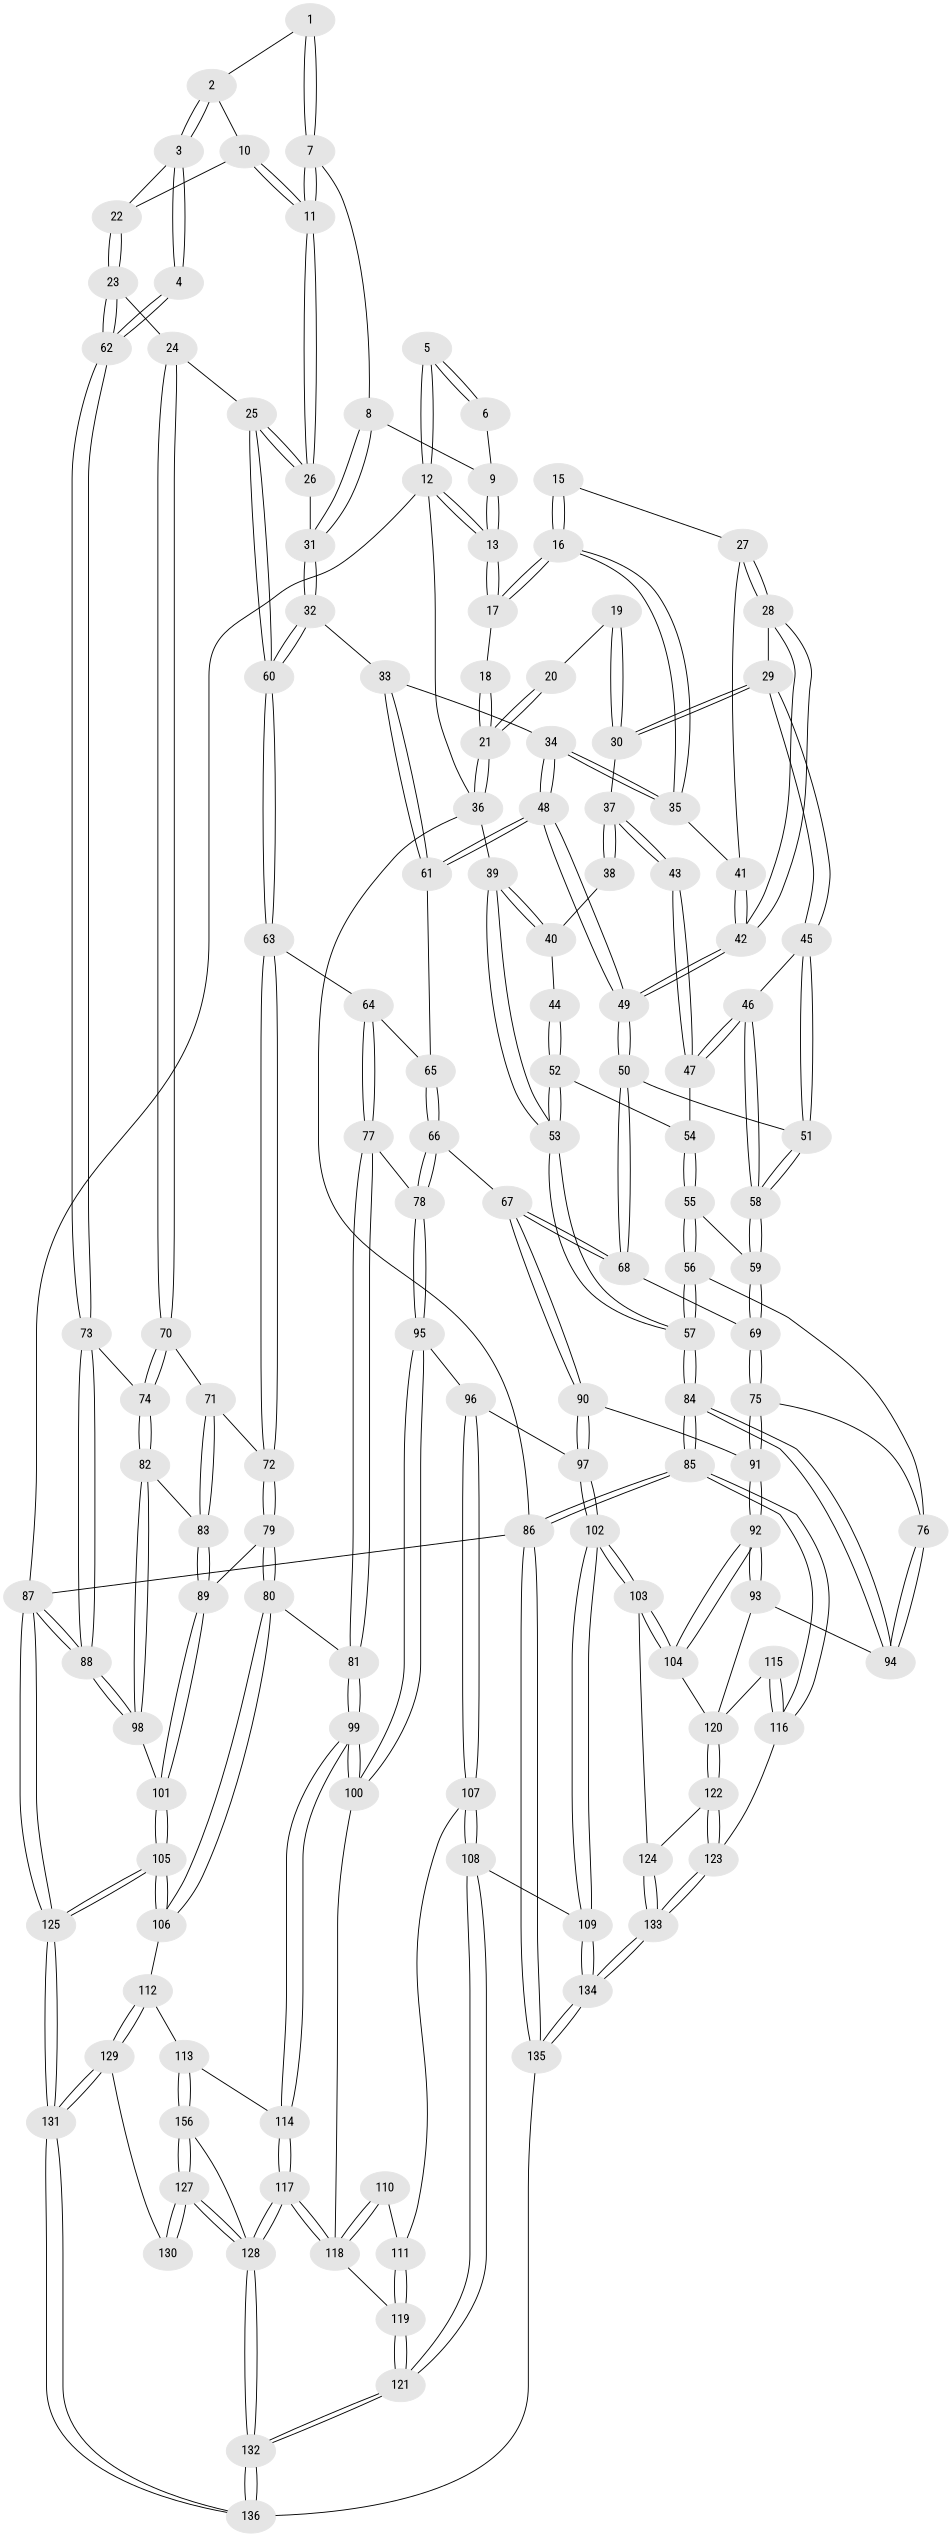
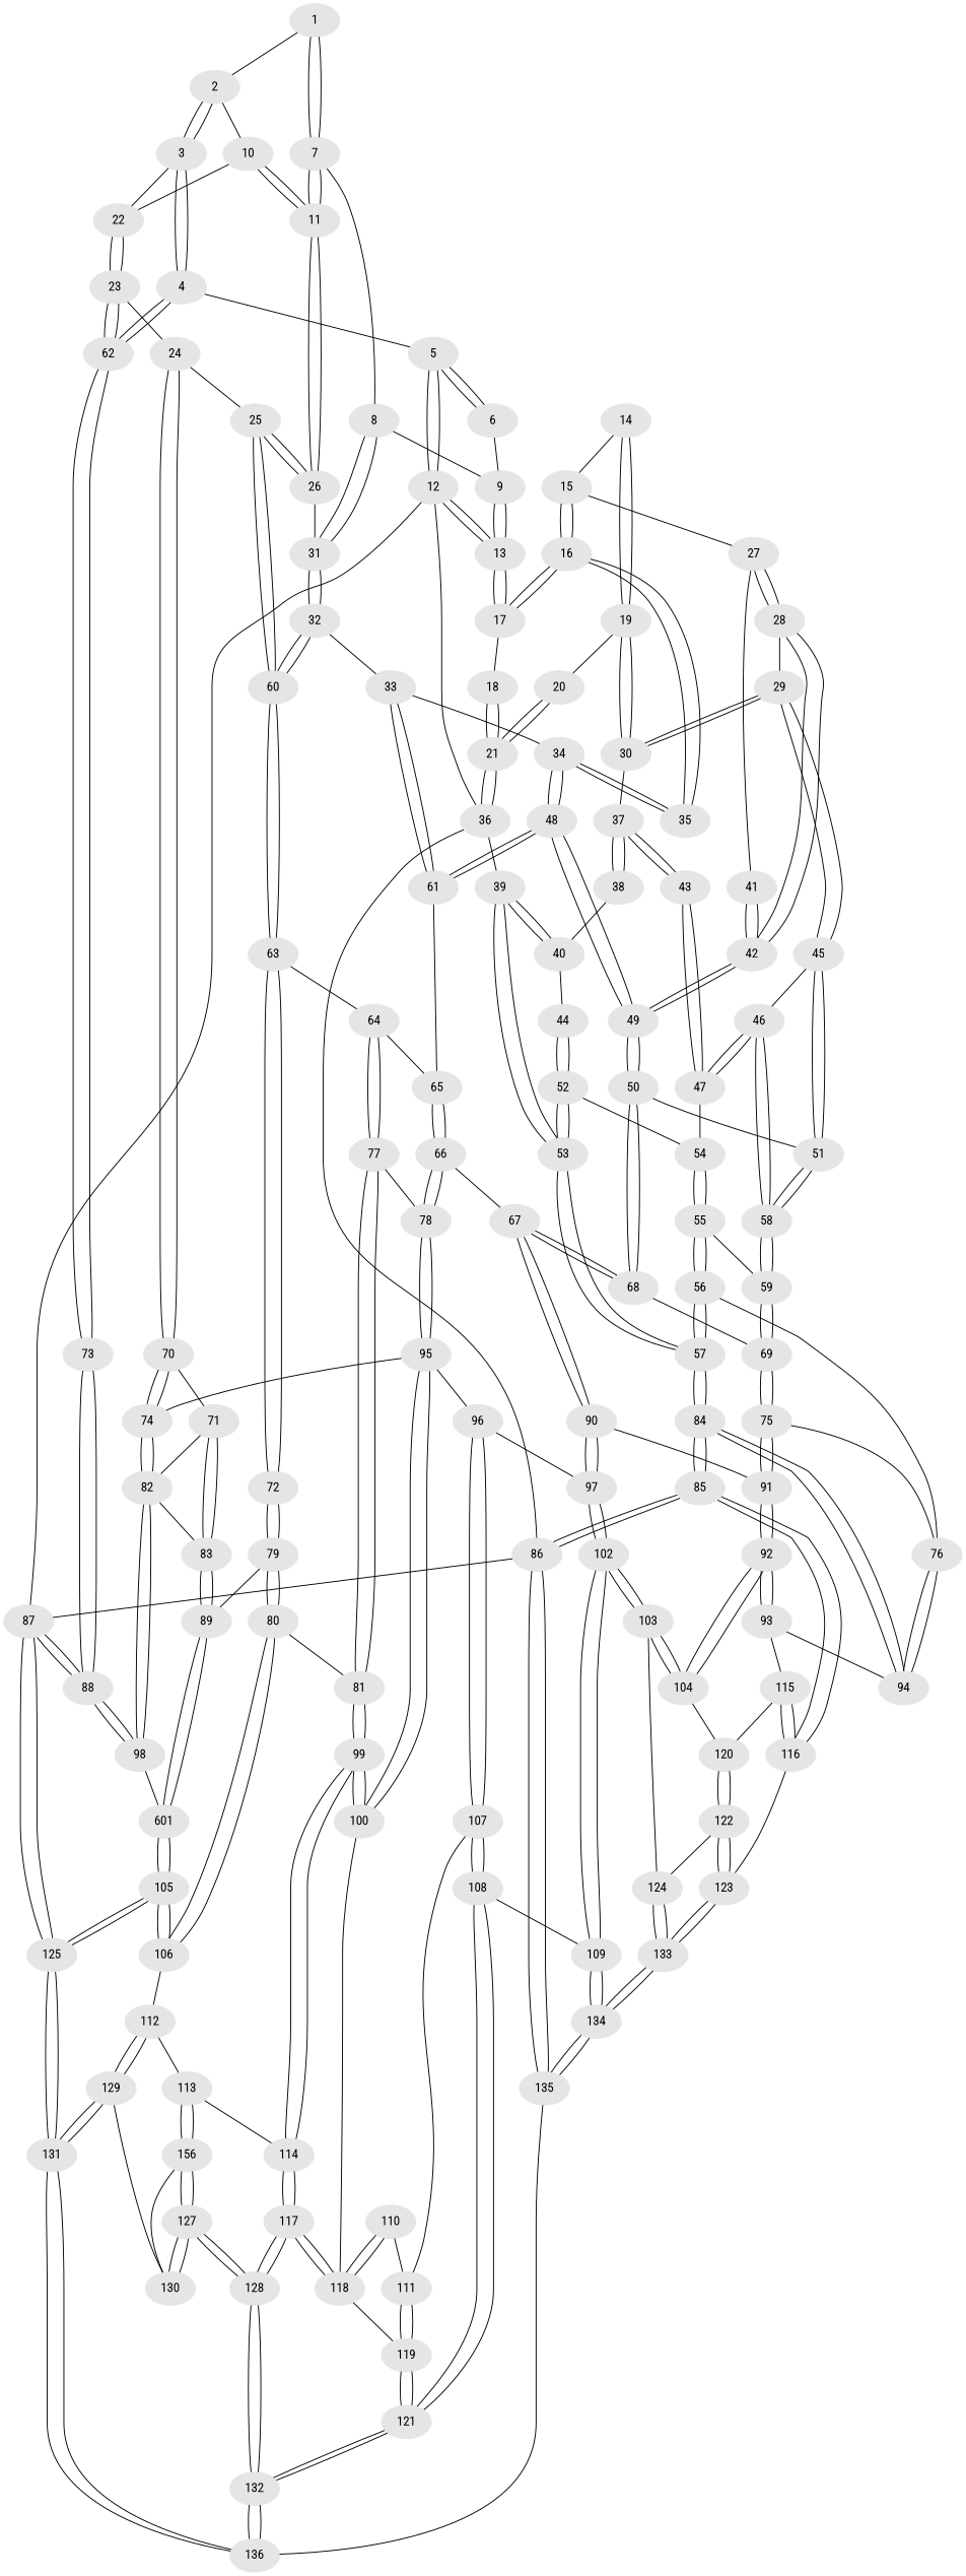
  graph {
    fontname="Roboto Condensed"
    node [color=gray90 fontname="Roboto Condensed" style=filled]
    edge [fontname="Roboto Condensed"]
    1
    2
    7
    3
    10
    8
    11
    4
    22
    5
    62
    23
    6
    12
    73
    9
    13
    36
    87
    31
    26
    32
    17
    39
    86
    88
    125
    18
+   14
    15
    19
    16
    27
    20
    30
    35
    28
    41
    21
    37
    38
    40
    24
    25
    70
    60
    71
    74
    63
    29
    42
    45
    49
    46
    51
    43
    33
    34
    61
    48
    65
    53
    135
    47
    44
    57
    52
    50
    54
    58
    59
    55
    68
    69
    84
    56
    76
    94
    85
    75
    64
    72
    66
    77
    79
    78
    81
    67
    90
    95
    91
    97
    83
    82
    89
    80
    98
    92
    99
    96
    100
    106
-   101
+   101 [label=601]
    112
    114
    116
    123
    136
    131
    105
    102
    93
    104
    115
    120
    107
    118
    108
    111
    103
    109
    117
    110
    124
    134
    133
    122
    113
    129
    121
    119
    132
    n133 [label=156]
    130
    127
    128
    1 -- 2
    1 -- 7
    1 -- 7
    2 -- 3
    2 -- 3
    2 -- 10
    7 -- 8
    7 -- 11
    7 -- 11
    3 -- 4
    3 -- 4
    3 -- 22
    10 -- 11
    10 -- 11
    10 -- 22
    8 -- 9
    8 -- 31
    8 -- 31
    11 -- 26
    11 -- 26
+   4 -- 5
    4 -- 62
    4 -- 62
    22 -- 23
    22 -- 23
    5 -- 6
    5 -- 6
    5 -- 12
    5 -- 12
    62 -- 73
    62 -- 73
    23 -- 62
    23 -- 62
    23 -- 24
    6 -- 9
    12 -- 13
    12 -- 13
    12 -- 36
    12 -- 87
    73 -- 88
    73 -- 88
-   73 -- 74
+   95 -- 74
    9 -- 13
    9 -- 13
    13 -- 17
    13 -- 17
    36 -- 39
    36 -- 86
    87 -- 88
    87 -- 88
    87 -- 125
    87 -- 125
    31 -- 32
    31 -- 32
    26 -- 31
    32 -- 60
    32 -- 60
    32 -- 33
    17 -- 18
    39 -- 40
    39 -- 40
    39 -- 53
    39 -- 53
    86 -- 87
    86 -- 135
    86 -- 135
    88 -- 98
    88 -- 98
    125 -- 131
    125 -- 131
    18 -- 21
    18 -- 21
+   14 -- 15
+   14 -- 19
+   14 -- 19
    15 -- 16
    15 -- 16
    15 -- 27
    19 -- 20
    19 -- 30
    19 -- 30
    16 -- 17
    16 -- 17
    16 -- 35
    16 -- 35
    27 -- 28
    27 -- 28
    27 -- 41
    20 -- 21
    20 -- 21
    30 -- 37
-   35 -- 41
    28 -- 29
    28 -- 42
    28 -- 42
    41 -- 42
    41 -- 42
    21 -- 36
    21 -- 36
    37 -- 38
    37 -- 38
    37 -- 43
    37 -- 43
    38 -- 40
    40 -- 44
    24 -- 25
    24 -- 70
    24 -- 70
    25 -- 26
    25 -- 26
    25 -- 60
    25 -- 60
    70 -- 71
    70 -- 74
    70 -- 74
    60 -- 63
    60 -- 63
-   71 -- 72
+   71 -- 82
    71 -- 83
    71 -- 83
    74 -- 82
    74 -- 82
    63 -- 64
    63 -- 72
    63 -- 72
    29 -- 30
    29 -- 30
    29 -- 45
    29 -- 45
    42 -- 49
    42 -- 49
    45 -- 46
    45 -- 51
    45 -- 51
    49 -- 50
    49 -- 50
    46 -- 47
    46 -- 47
    46 -- 58
    46 -- 58
    51 -- 58
    51 -- 58
    43 -- 47
    43 -- 47
    33 -- 34
    33 -- 61
    33 -- 61
    34 -- 35
    34 -- 35
    34 -- 48
    34 -- 48
    61 -- 65
    48 -- 49
    48 -- 49
    48 -- 61
    48 -- 61
    65 -- 66
    65 -- 66
    53 -- 57
    53 -- 57
    135 -- 136
    47 -- 54
    44 -- 52
    44 -- 52
    57 -- 84
    57 -- 84
    52 -- 53
    52 -- 53
    52 -- 54
    50 -- 51
    50 -- 68
    50 -- 68
    54 -- 55
    54 -- 55
    58 -- 59
    58 -- 59
    59 -- 69
    59 -- 69
    55 -- 59
    55 -- 56
    55 -- 56
    68 -- 69
    69 -- 75
    69 -- 75
    84 -- 94
    84 -- 94
    84 -- 85
    84 -- 85
    56 -- 57
    56 -- 57
    56 -- 76
    76 -- 94
    76 -- 94
    85 -- 86
    85 -- 86
    85 -- 116
    85 -- 116
    75 -- 76
    75 -- 91
    75 -- 91
    64 -- 65
    64 -- 77
    64 -- 77
    72 -- 79
    72 -- 79
    66 -- 78
    66 -- 78
    66 -- 67
    77 -- 78
    77 -- 81
    77 -- 81
    79 -- 89
    79 -- 80
    79 -- 80
    78 -- 95
    78 -- 95
    81 -- 99
    81 -- 99
    67 -- 68
    67 -- 68
    67 -- 90
    67 -- 90
    90 -- 91
    90 -- 97
    90 -- 97
    95 -- 96
    95 -- 100
    95 -- 100
    91 -- 92
    91 -- 92
    97 -- 102
    97 -- 102
    83 -- 89
    83 -- 89
    82 -- 83
    82 -- 98
    82 -- 98
    89 -- 101
    89 -- 101
    80 -- 81
    80 -- 106
    80 -- 106
    98 -- 101
    92 -- 93
    92 -- 93
    92 -- 104
    92 -- 104
    99 -- 100
    99 -- 100
    99 -- 114
    99 -- 114
    96 -- 97
    96 -- 107
    96 -- 107
    100 -- 118
    106 -- 112
    101 -- 105
    101 -- 105
    112 -- 113
    112 -- 129
    112 -- 129
    114 -- 117
    114 -- 117
    116 -- 123
    123 -- 133
    123 -- 133
    131 -- 136
    131 -- 136
    105 -- 125
    105 -- 125
    105 -- 106
    105 -- 106
    102 -- 103
    102 -- 103
    102 -- 109
    102 -- 109
    93 -- 94
-   93 -- 120
+   93 -- 115
    104 -- 120
    115 -- 116
    115 -- 116
    115 -- 120
    120 -- 122
    120 -- 122
    107 -- 108
    107 -- 108
    107 -- 111
    118 -- 119
    108 -- 109
    108 -- 121
    108 -- 121
    111 -- 119
    111 -- 119
    103 -- 104
    103 -- 104
    103 -- 124
    109 -- 134
    109 -- 134
    117 -- 118
    117 -- 118
    117 -- 128
    117 -- 128
    110 -- 118
    110 -- 118
    110 -- 111
    124 -- 133
    124 -- 133
    134 -- 135
    134 -- 135
    133 -- 134
    133 -- 134
    122 -- 123
    122 -- 123
    122 -- 124
    113 -- 114
    113 -- n133
    113 -- n133
    129 -- 131
    129 -- 131
    129 -- 130
    121 -- 132
    121 -- 132
    119 -- 121
    119 -- 121
    132 -- 136
    132 -- 136
-   n133 -- 128
+   n133 -- 130
    n133 -- 127
    n133 -- 127
    127 -- 130
    127 -- 130
    127 -- 128
    127 -- 128
    128 -- 132
    128 -- 132
  }
